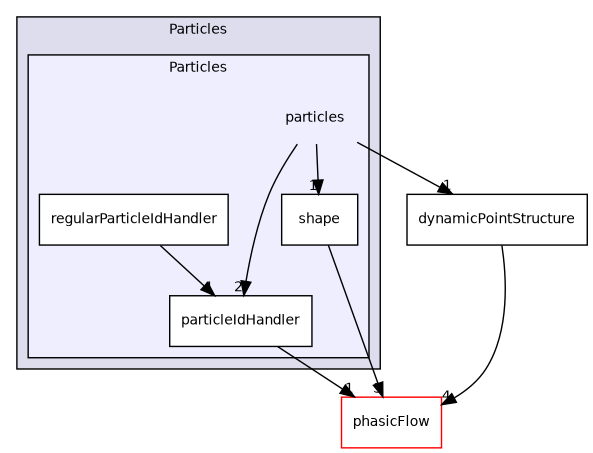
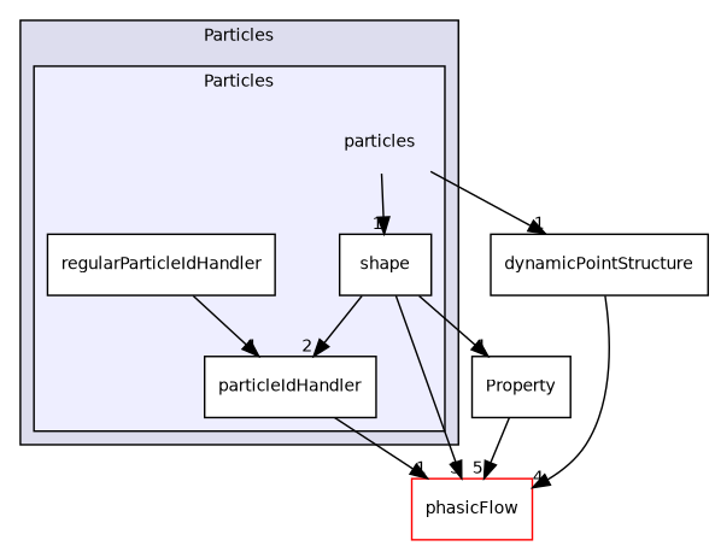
  digraph {
    compound=true
    node [fontname=Helvetica fontsize=10 shape=box fillcolor=white style=filled]
    edge [headlabel=1 labeldistance=1.5 labelfontname=Helvetica labelfontsize=10]
    n1 [label=particles shape=plaintext fillcolor="" style=""]
    n2 [color=black label=particleIdHandler]
    n3 [color=black label=regularParticleIdHandler]
    n4 [color=black label=shape]
    n5 [label=dynamicPointStructure fillcolor="" style=""]
    n6 [color=red label=phasicFlow]
+   n7 [label=Property fillcolor="" style=""]
    subgraph cluster_1 {
      bgcolor="#ddddee"
      fontname=Helvetica
      fontsize=10
      label=Particles
      pencolor=black
      subgraph cluster_2 {
        bgcolor="#eeeeff"
        fontname=Helvetica
        fontsize=10
        pencolor=black
        n1
        n2
        n3
        n4
      }
    }
-   n1 -> n2 [headlabel=2]
+   n4 -> n2 [headlabel=2]
    n1 -> n4
    n1 -> n5
    n2 -> n6
    n3 -> n2
    n4 -> n6 [headlabel=3]
+   n4 -> n7
    n5 -> n6 [headlabel=4]
+   n7 -> n6 [headlabel=5]
  }
